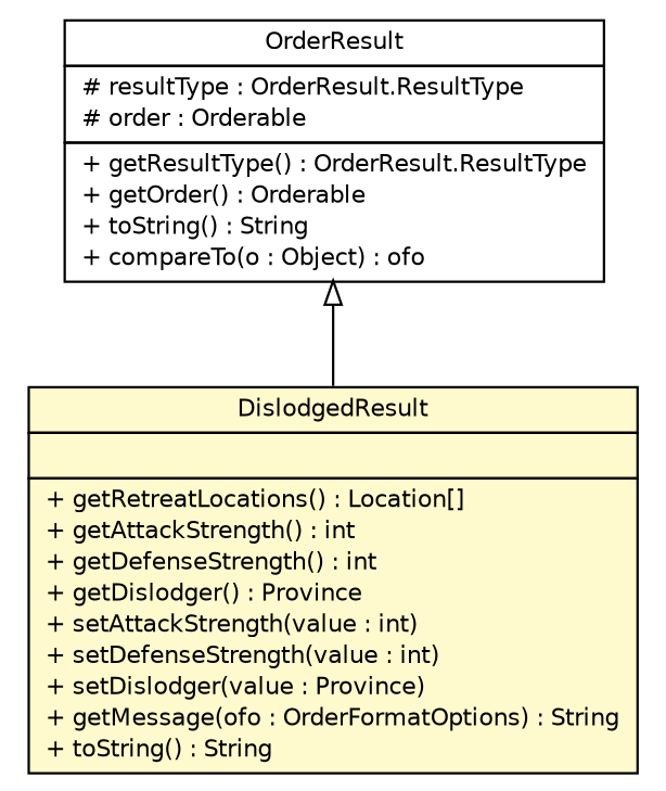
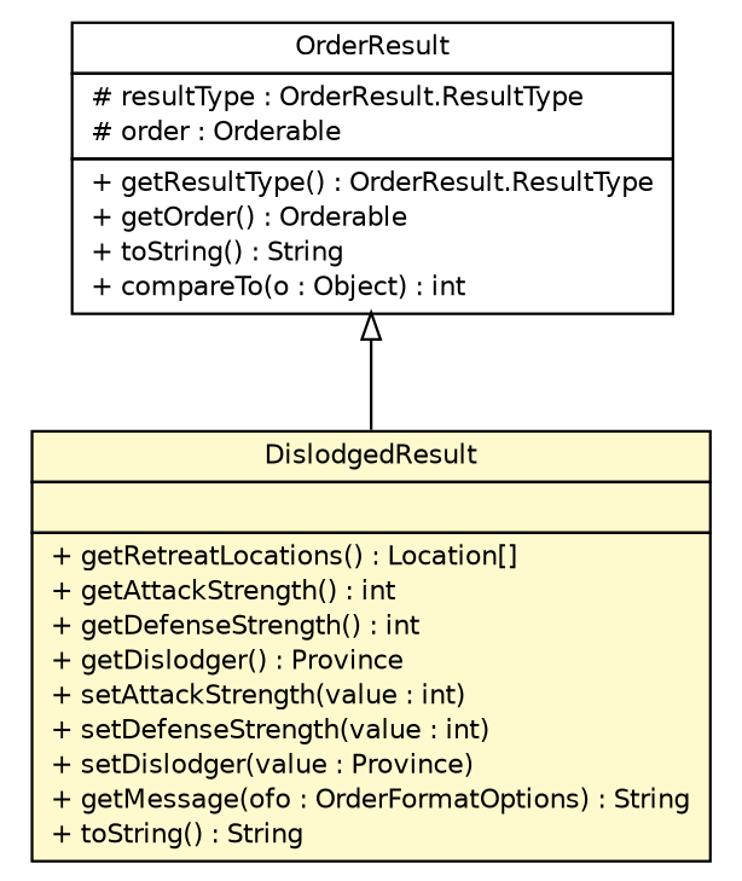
  digraph {
    nodesep=0.25
    ranksep=0.5
    node [fontcolor=black fontname=Helvetica fontsize=10.0 shape=plaintext]
    n1 [label=<<table title="dip.order.result.DislodgedResult" border="0" cellborder="1" cellspacing="0" cellpadding="2" port="p" bgcolor="lemonChiffon" href="./DislodgedResult.html"> 		<tr><td><table border="0" cellspacing="0" cellpadding="1"> <tr><td align="center" balign="center"> DislodgedResult </td></tr> 		</table></td></tr> 		<tr><td><table border="0" cellspacing="0" cellpadding="1"> <tr><td align="left" balign="left">  </td></tr> 		</table></td></tr> 		<tr><td><table border="0" cellspacing="0" cellpadding="1"> <tr><td align="left" balign="left"> + getRetreatLocations() : Location[] </td></tr> <tr><td align="left" balign="left"> + getAttackStrength() : int </td></tr> <tr><td align="left" balign="left"> + getDefenseStrength() : int </td></tr> <tr><td align="left" balign="left"> + getDislodger() : Province </td></tr> <tr><td align="left" balign="left"> + setAttackStrength(value : int) </td></tr> <tr><td align="left" balign="left"> + setDefenseStrength(value : int) </td></tr> <tr><td align="left" balign="left"> + setDislodger(value : Province) </td></tr> <tr><td align="left" balign="left"> + getMessage(ofo : OrderFormatOptions) : String </td></tr> <tr><td align="left" balign="left"> + toString() : String </td></tr> 		</table></td></tr> 		</table>>]
-   n2 [label=<<table title="dip.order.result.OrderResult" border="0" cellborder="1" cellspacing="0" cellpadding="2" port="p" href="./OrderResult.html"> 		<tr><td><table border="0" cellspacing="0" cellpadding="1"> <tr><td align="center" balign="center"> OrderResult </td></tr> 		</table></td></tr> 		<tr><td><table border="0" cellspacing="0" cellpadding="1"> <tr><td align="left" balign="left"> # resultType : OrderResult.ResultType </td></tr> <tr><td align="left" balign="left"> # order : Orderable </td></tr> 		</table></td></tr> 		<tr><td><table border="0" cellspacing="0" cellpadding="1"> <tr><td align="left" balign="left"> + getResultType() : OrderResult.ResultType </td></tr> <tr><td align="left" balign="left"> + getOrder() : Orderable </td></tr> <tr><td align="left" balign="left"> + toString() : String </td></tr> <tr><td align="left" balign="left"> + compareTo(o : Object) : ofo </td></tr> 		</table></td></tr> 		</table>>]
+   n2 [label=<<table title="dip.order.result.OrderResult" border="0" cellborder="1" cellspacing="0" cellpadding="2" port="p" href="./OrderResult.html"> 		<tr><td><table border="0" cellspacing="0" cellpadding="1"> <tr><td align="center" balign="center"> OrderResult </td></tr> 		</table></td></tr> 		<tr><td><table border="0" cellspacing="0" cellpadding="1"> <tr><td align="left" balign="left"> # resultType : OrderResult.ResultType </td></tr> <tr><td align="left" balign="left"> # order : Orderable </td></tr> 		</table></td></tr> 		<tr><td><table border="0" cellspacing="0" cellpadding="1"> <tr><td align="left" balign="left"> + getResultType() : OrderResult.ResultType </td></tr> <tr><td align="left" balign="left"> + getOrder() : Orderable </td></tr> <tr><td align="left" balign="left"> + toString() : String </td></tr> <tr><td align="left" balign="left"> + compareTo(o : Object) : int </td></tr> 		</table></td></tr> 		</table>>]
    n2 -> n1 [arrowtail=empty dir=back fontname=Helvetica fontsize=10 headport=p labelfontname=Helvetica labelfontsize=10 tailport=p]
  }
